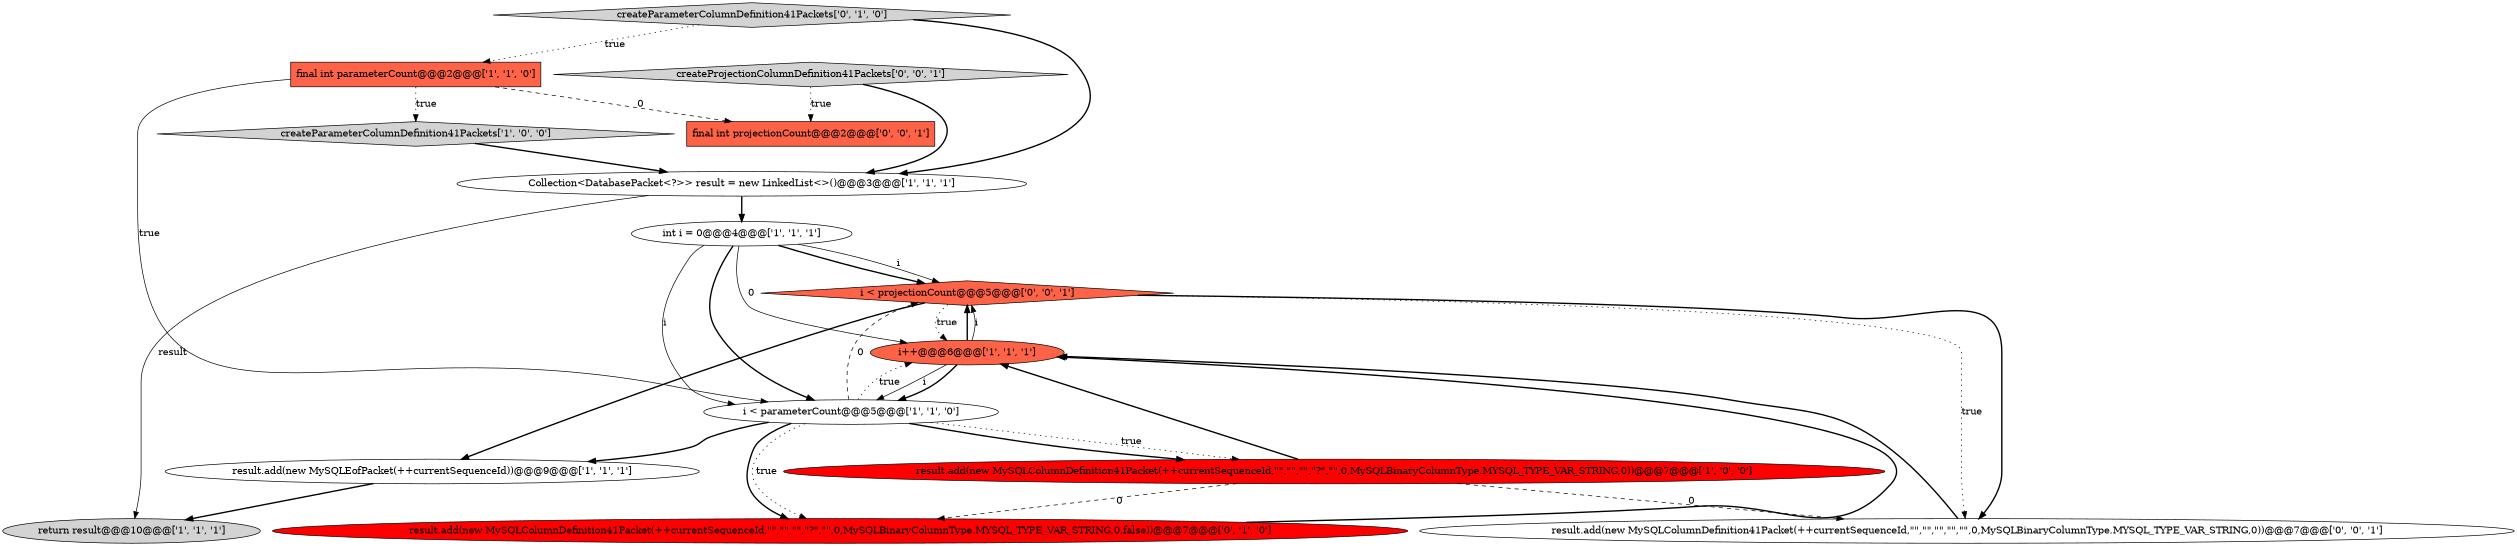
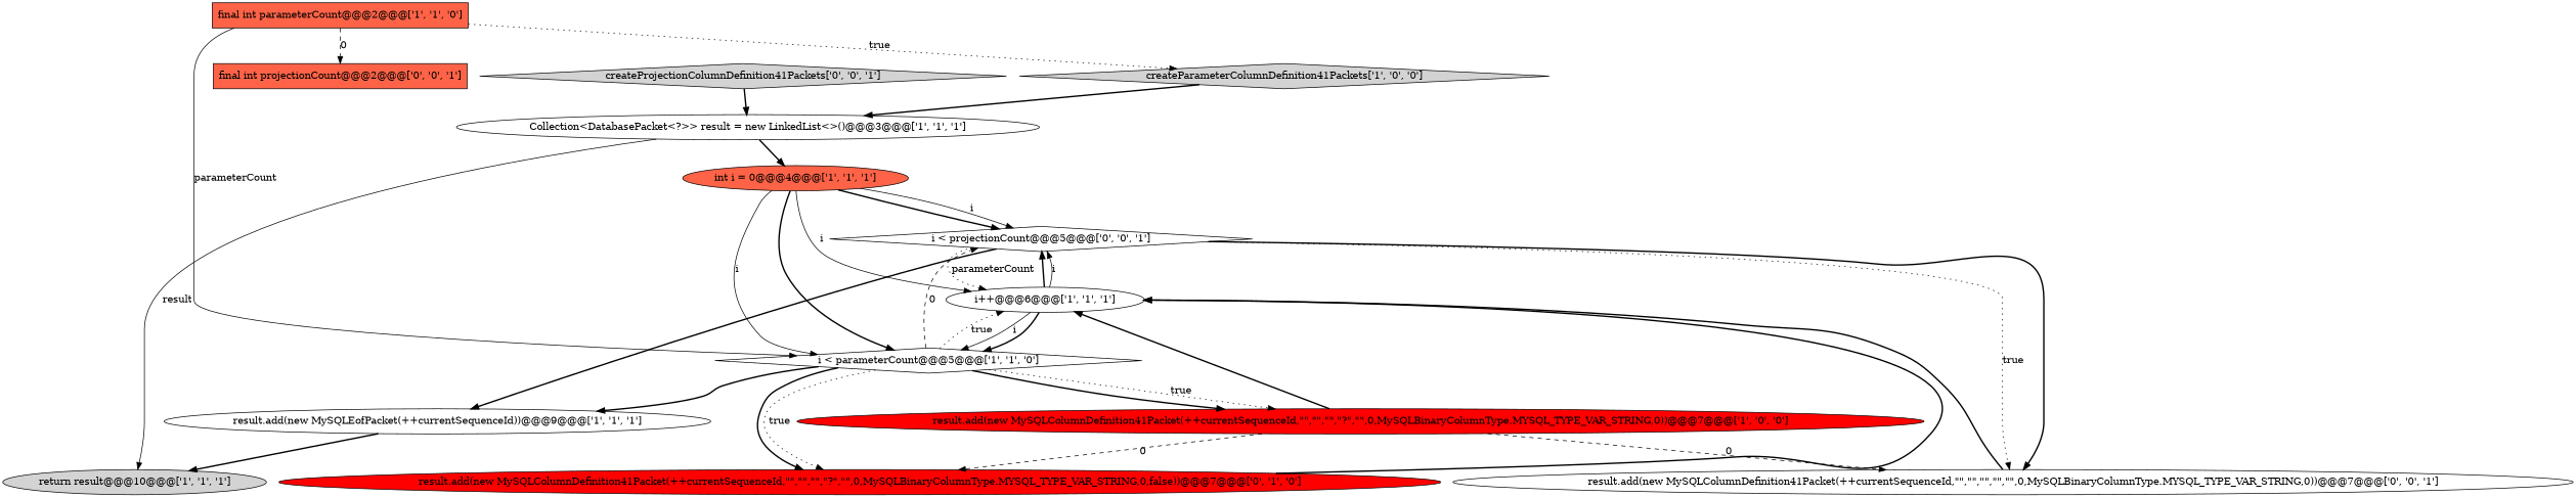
  digraph {
    node [fillcolor=white shape=ellipse style=filled]
    edge [style=bold]
-   n1 [label="int i = 0@@@4@@@['1', '1', '1']"]
-   n2 [fillcolor=tomato label="i < projectionCount@@@5@@@['0', '0', '1']" shape=diamond]
-   n3 [fillcolor=tomato label="i++@@@6@@@['1', '1', '1']"]
-   n4 [label="i < parameterCount@@@5@@@['1', '1', '0']"]
+   n1 [fillcolor=tomato label="int i = 0@@@4@@@['1', '1', '1']"]
+   n2 [label="i < projectionCount@@@5@@@['0', '0', '1']" shape=diamond]
+   n3 [label="i++@@@6@@@['1', '1', '1']"]
+   n4 [label="i < parameterCount@@@5@@@['1', '1', '0']" shape=diamond]
    n5 [label="result.add(new MySQLColumnDefinition41Packet(++currentSequenceId,\"\",\"\",\"\",\"\",\"\",0,MySQLBinaryColumnType.MYSQL_TYPE_VAR_STRING,0))@@@7@@@['0', '0', '1']"]
    n6 [label="result.add(new MySQLEofPacket(++currentSequenceId))@@@9@@@['1', '1', '1']"]
    n7 [fillcolor=red label="result.add(new MySQLColumnDefinition41Packet(++currentSequenceId,\"\",\"\",\"\",\"?\",\"\",0,MySQLBinaryColumnType.MYSQL_TYPE_VAR_STRING,0,false))@@@7@@@['0', '1', '0']"]
    n8 [fillcolor=red label="result.add(new MySQLColumnDefinition41Packet(++currentSequenceId,\"\",\"\",\"\",\"?\",\"\",0,MySQLBinaryColumnType.MYSQL_TYPE_VAR_STRING,0))@@@7@@@['1', '0', '0']"]
-   n9 [fillcolor=lightgray label="createParameterColumnDefinition41Packets['0', '1', '0']" shape=diamond]
    n10 [label="Collection<DatabasePacket<?>> result = new LinkedList<>()@@@3@@@['1', '1', '1']"]
    n11 [fillcolor=tomato label="final int parameterCount@@@2@@@['1', '1', '0']" shape=box]
    n12 [fillcolor=lightgray label="return result@@@10@@@['1', '1', '1']"]
    n13 [fillcolor=tomato label="final int projectionCount@@@2@@@['0', '0', '1']" shape=box]
    n14 [fillcolor=lightgray label="createParameterColumnDefinition41Packets['1', '0', '0']" shape=diamond]
    n15 [fillcolor=lightgray label="createProjectionColumnDefinition41Packets['0', '0', '1']" shape=diamond]
    n1 -> n2 [label=i style=solid]
    n1 -> n2
-   n1 -> n3 [label=0 style=solid]
+   n1 -> n3 [label=i style=solid]
    n1 -> n4 [label=i style=solid]
    n1 -> n4
-   n2 -> n3 [label=true style=dotted]
+   n2 -> n3 [label=parameterCount style=dotted]
    n2 -> n5 [label=true style=dotted]
    n2 -> n5
    n2 -> n6
    n3 -> n2
    n3 -> n2 [label=i style=solid]
    n3 -> n4 [label=i style=solid]
    n3 -> n4
    n4 -> n2 [label=0 style=dashed]
    n4 -> n3 [label=true style=dotted]
    n4 -> n6
    n4 -> n7 [label=true style=dotted]
    n4 -> n7
    n4 -> n8 [label=true style=dotted]
    n4 -> n8
    n5 -> n3
    n6 -> n12
    n7 -> n3
    n8 -> n3
    n8 -> n5 [label=0 style=dashed]
    n8 -> n7 [label=0 style=dashed]
-   n9 -> n10
-   n9 -> n11 [label=true style=dotted]
    n10 -> n1
    n10 -> n12 [label=result style=solid]
-   n11 -> n4 [label=true style=solid]
+   n11 -> n4 [label=parameterCount style=solid]
    n11 -> n13 [label=0 style=dashed]
    n11 -> n14 [label=true style=dotted]
    n14 -> n10
    n15 -> n10
-   n15 -> n13 [label=true style=dotted]
  }
